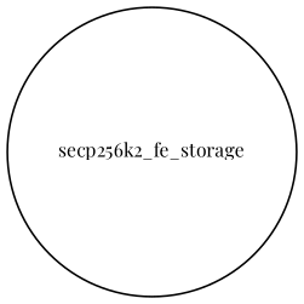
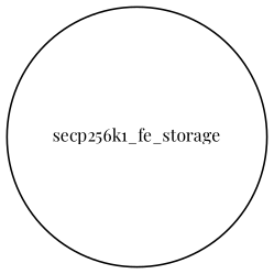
  digraph {
    rankdir=LR
    fontname="Playfair Display"
-   n1 [color=black fillcolor=white fontname="Playfair Display" fontsize=10 height=0.2 label=secp256k2_fe_storage shape=circle style=filled width=0.4]
+   n1 [color=black fillcolor=white fontname="Playfair Display" fontsize=10 height=0.2 label=secp256k1_fe_storage shape=circle style=filled width=0.4]
  }
